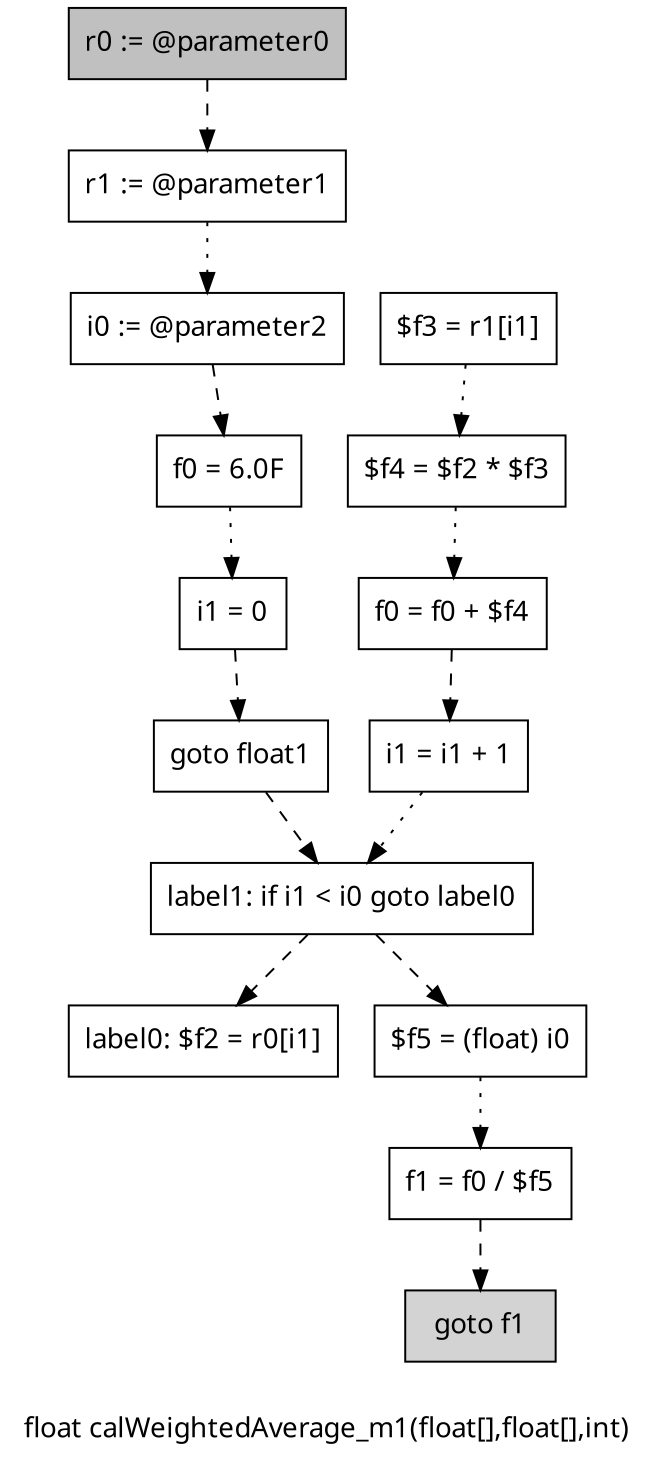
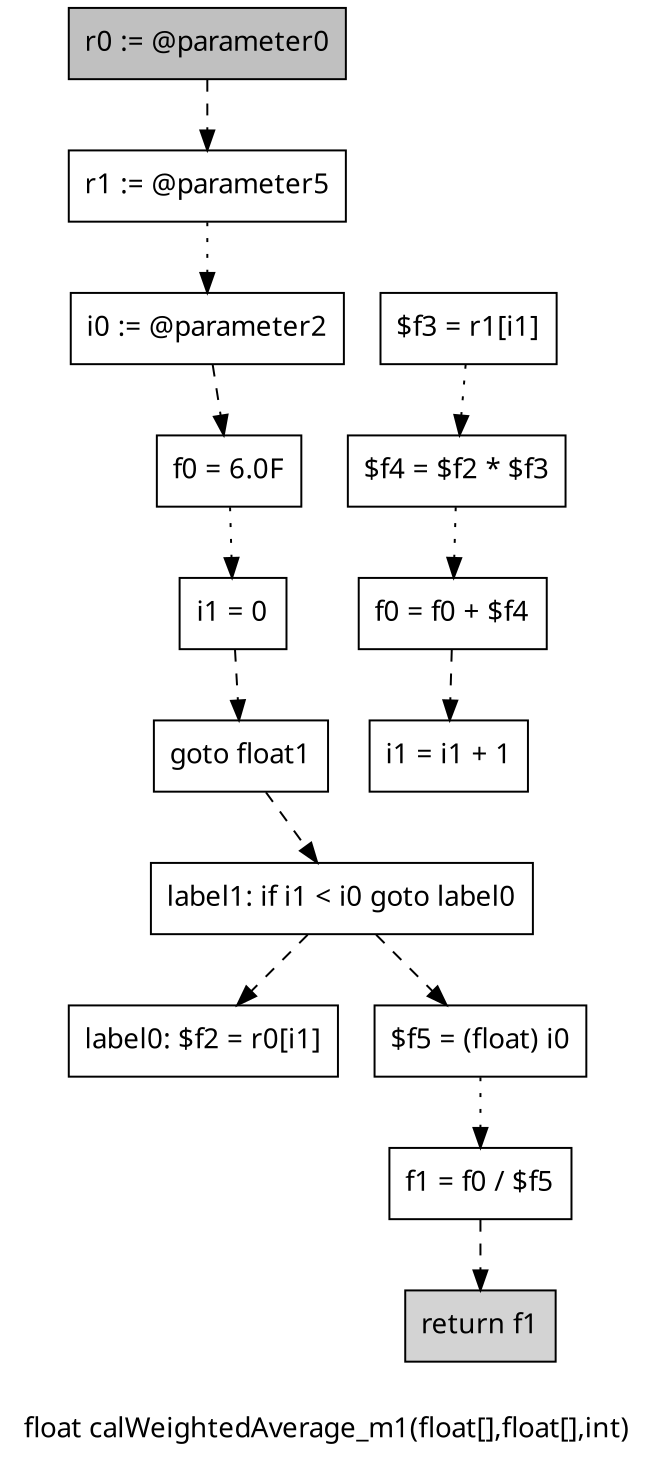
  digraph {
    fontname="Noto Sans"
    label="float calWeightedAverage_m1(float[],float[],int)"
    node [fontname="Noto Sans" shape=box]
    edge [fontname="Noto Sans" style=dashed]
    n1 [fillcolor=gray label="r0 := @parameter0" style=filled]
-   n2 [label="r1 := @parameter1"]
+   n2 [label="r1 := @parameter5"]
    n3 [label="i0 := @parameter2"]
    n4 [label="f0 = 6.0F"]
    n5 [label="i1 = 0"]
    n6 [label="goto float1"]
    n7 [label="label1: if i1 < i0 goto label0"]
    n8 [label="label0: $f2 = r0[i1]"]
    n9 [label="$f5 = (float) i0"]
    n10 [label="f1 = f0 / $f5"]
    n11 [label="$f3 = r1[i1]"]
    n12 [label="$f4 = $f2 * $f3"]
    n13 [label="f0 = f0 + $f4"]
    n14 [label="i1 = i1 + 1"]
-   n15 [fillcolor=lightgray label="goto f1" style=filled]
+   n15 [fillcolor=lightgray label="return f1" style=filled]
    n1 -> n2
    n2 -> n3 [style=dotted]
    n3 -> n4
    n4 -> n5 [style=dotted]
    n5 -> n6
    n6 -> n7
    n7 -> n8
    n7 -> n9
    n9 -> n10 [style=dotted]
    n10 -> n15
    n11 -> n12 [style=dotted]
    n12 -> n13 [style=dotted]
    n13 -> n14
-   n14 -> n7 [style=dotted]
  }
